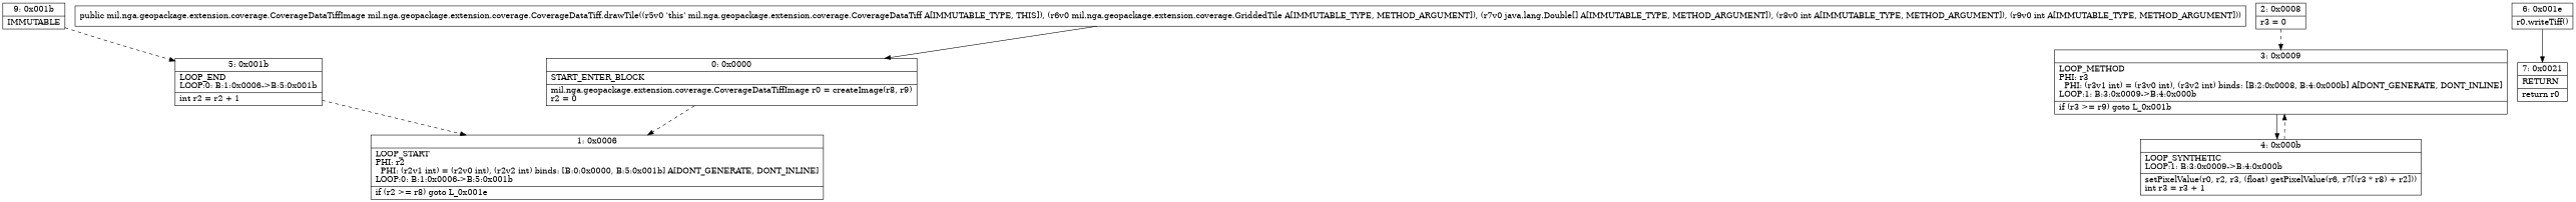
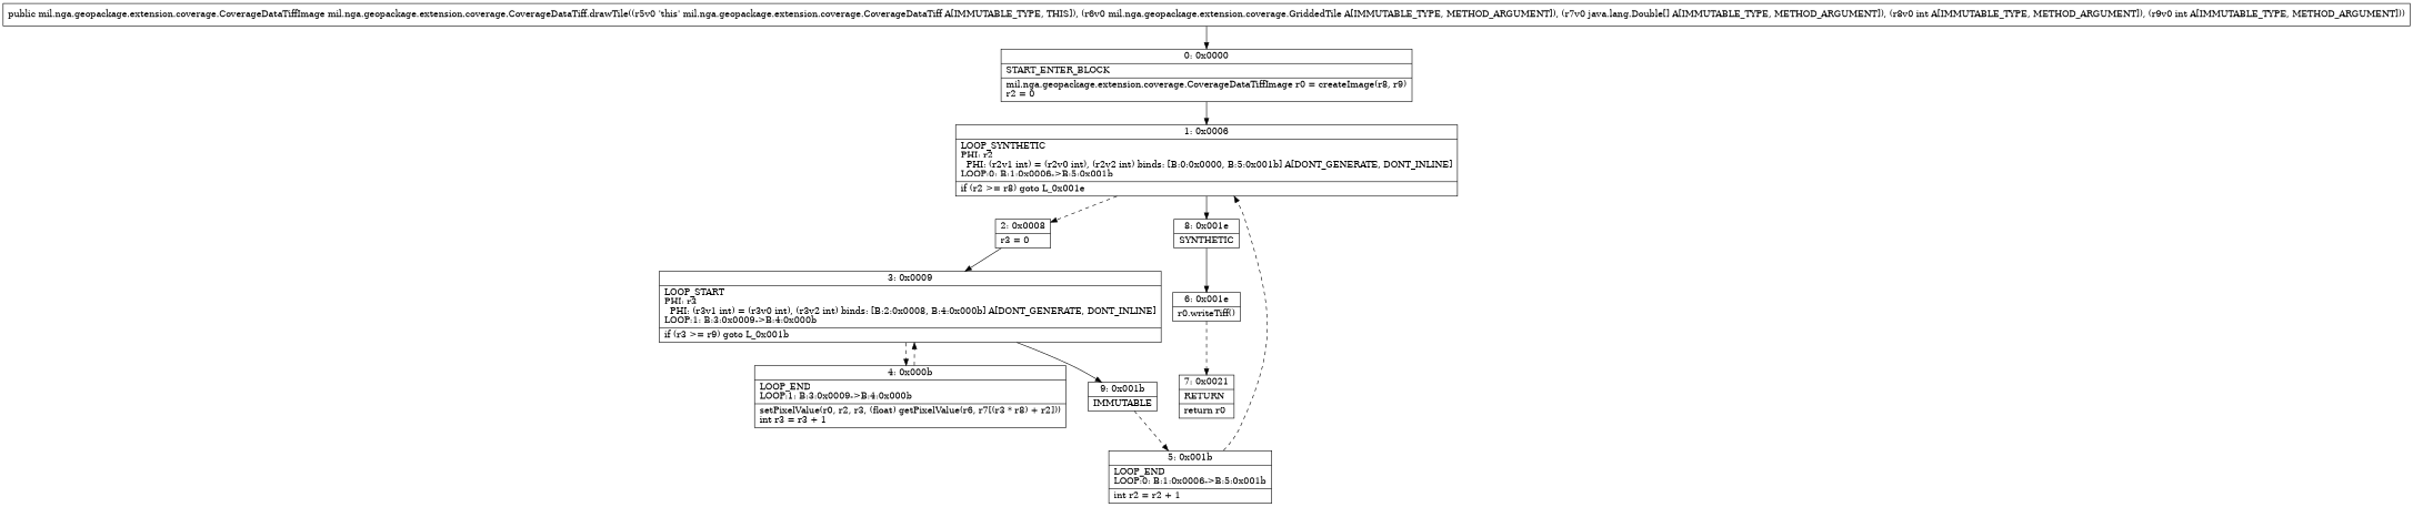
  digraph {
    node [shape=record]
    n1 [label="{0\:\ 0x0000|START_ENTER_BLOCK\l|mil.nga.geopackage.extension.coverage.CoverageDataTiffImage r0 = createImage(r8, r9)\lr2 = 0\l}"]
-   n2 [label="{1\:\ 0x0006|LOOP_START\lPHI: r2 \l  PHI: (r2v1 int) = (r2v0 int), (r2v2 int) binds: [B:0:0x0000, B:5:0x001b] A[DONT_GENERATE, DONT_INLINE]\lLOOP:0: B:1:0x0006\-\>B:5:0x001b\l|if (r2 \>= r8) goto L_0x001e\l}"]
+   n2 [label="{1\:\ 0x0006|LOOP_SYNTHETIC\lPHI: r2 \l  PHI: (r2v1 int) = (r2v0 int), (r2v2 int) binds: [B:0:0x0000, B:5:0x001b] A[DONT_GENERATE, DONT_INLINE]\lLOOP:0: B:1:0x0006\-\>B:5:0x001b\l|if (r2 \>= r8) goto L_0x001e\l}"]
    n3 [label="{2\:\ 0x0008|r3 = 0\l}"]
-   n5 [label="{3\:\ 0x0009|LOOP_METHOD\lPHI: r3 \l  PHI: (r3v1 int) = (r3v0 int), (r3v2 int) binds: [B:2:0x0008, B:4:0x000b] A[DONT_GENERATE, DONT_INLINE]\lLOOP:1: B:3:0x0009\-\>B:4:0x000b\l|if (r3 \>= r9) goto L_0x001b\l}"]
+   n4 [label="{8\:\ 0x001e|SYNTHETIC\l}"]
+   n5 [label="{3\:\ 0x0009|LOOP_START\lPHI: r3 \l  PHI: (r3v1 int) = (r3v0 int), (r3v2 int) binds: [B:2:0x0008, B:4:0x000b] A[DONT_GENERATE, DONT_INLINE]\lLOOP:1: B:3:0x0009\-\>B:4:0x000b\l|if (r3 \>= r9) goto L_0x001b\l}"]
    n6 [label="{6\:\ 0x001e|r0.writeTiff()\l}"]
-   n7 [label="{4\:\ 0x000b|LOOP_SYNTHETIC\lLOOP:1: B:3:0x0009\-\>B:4:0x000b\l|setPixelValue(r0, r2, r3, (float) getPixelValue(r6, r7[(r3 * r8) + r2]))\lint r3 = r3 + 1\l}"]
+   n7 [label="{4\:\ 0x000b|LOOP_END\lLOOP:1: B:3:0x0009\-\>B:4:0x000b\l|setPixelValue(r0, r2, r3, (float) getPixelValue(r6, r7[(r3 * r8) + r2]))\lint r3 = r3 + 1\l}"]
    n8 [label="{9\:\ 0x001b|IMMUTABLE\l}"]
    n9 [label="{5\:\ 0x001b|LOOP_END\lLOOP:0: B:1:0x0006\-\>B:5:0x001b\l|int r2 = r2 + 1\l}"]
    n10 [label="{7\:\ 0x0021|RETURN\l|return r0\l}"]
    n11 [label="{public mil.nga.geopackage.extension.coverage.CoverageDataTiffImage mil.nga.geopackage.extension.coverage.CoverageDataTiff.drawTile((r5v0 'this' mil.nga.geopackage.extension.coverage.CoverageDataTiff A[IMMUTABLE_TYPE, THIS]), (r6v0 mil.nga.geopackage.extension.coverage.GriddedTile A[IMMUTABLE_TYPE, METHOD_ARGUMENT]), (r7v0 java.lang.Double[] A[IMMUTABLE_TYPE, METHOD_ARGUMENT]), (r8v0 int A[IMMUTABLE_TYPE, METHOD_ARGUMENT]), (r9v0 int A[IMMUTABLE_TYPE, METHOD_ARGUMENT])) }"]
-   n1 -> n2 [style=dashed]
-   n3 -> n5 [style=dashed]
-   n5 -> n7 [style=solid]
-   n6 -> n10
+   n1 -> n2
+   n2 -> n3 [style=dashed]
+   n2 -> n4
+   n3 -> n5
+   n4 -> n6
+   n5 -> n7 [style=dashed]
+   n5 -> n8
+   n6 -> n10 [style=dashed]
    n7 -> n5 [style=dashed]
    n8 -> n9 [style=dashed]
    n9 -> n2 [style=dashed]
    n11 -> n1
  }
